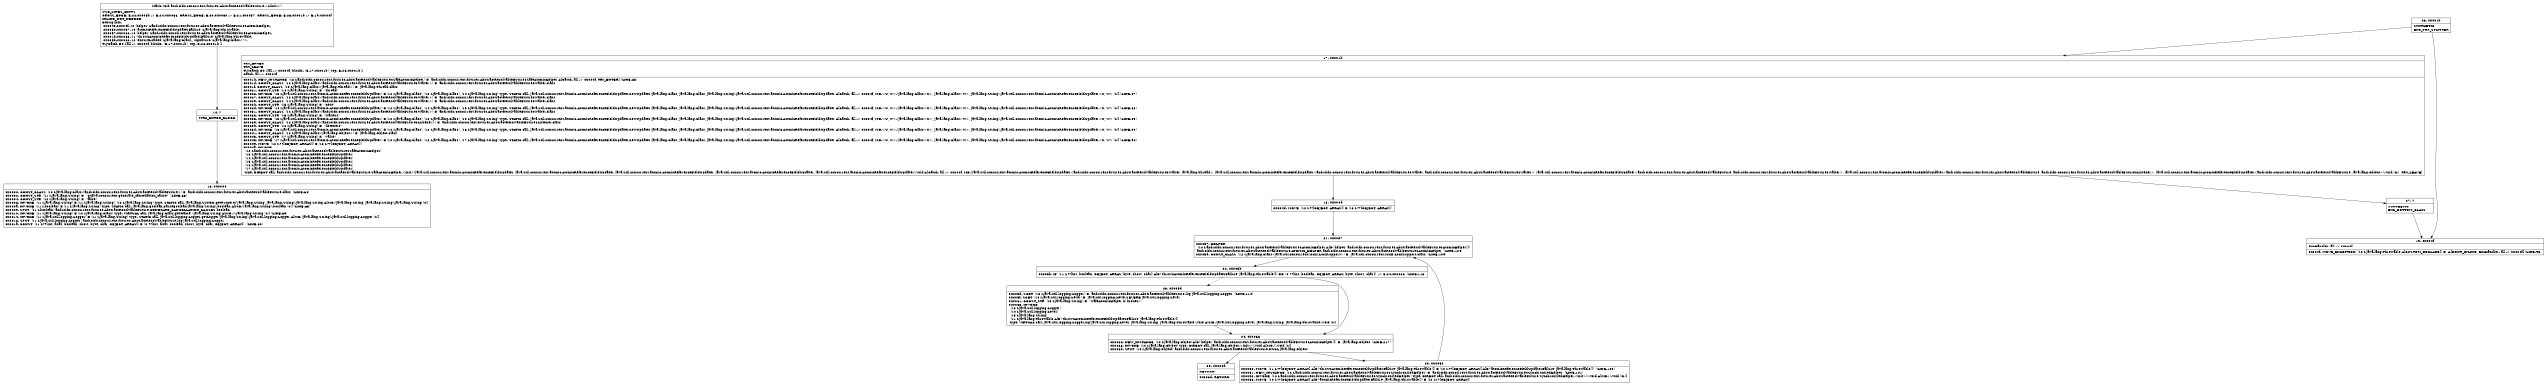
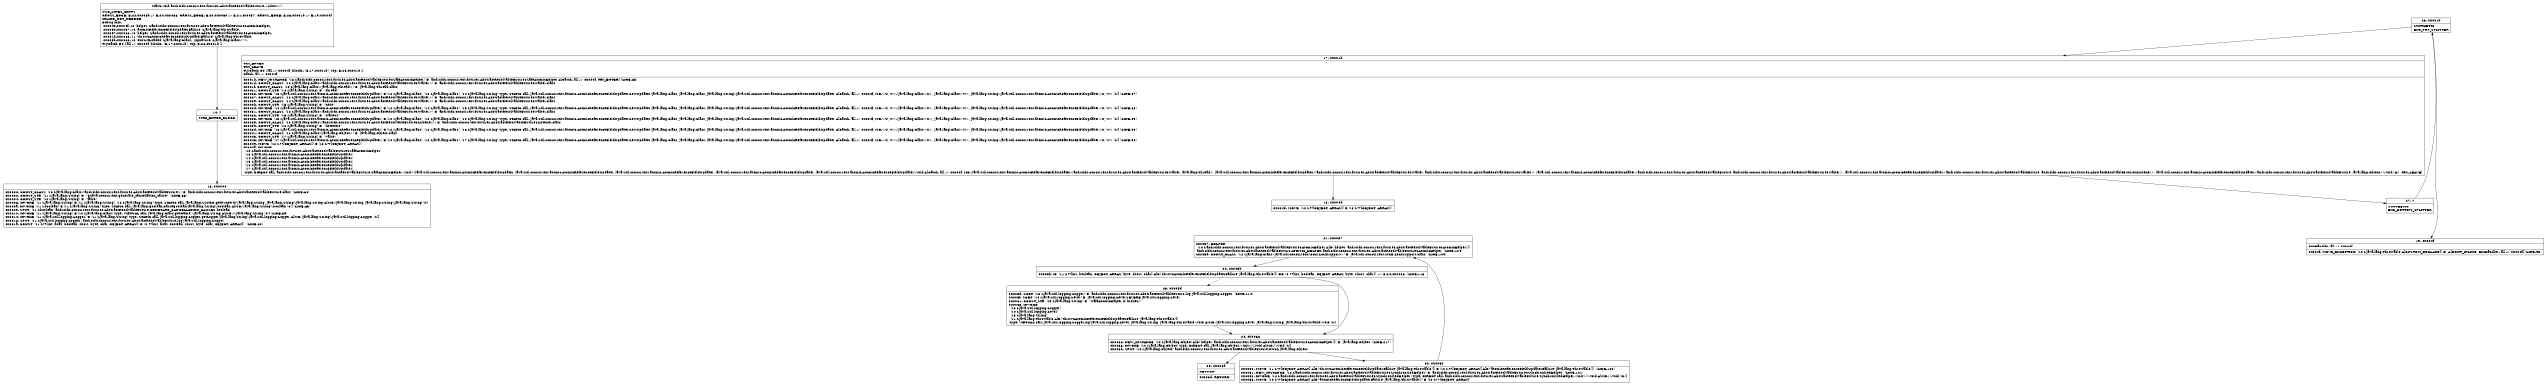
  digraph {
    node [shape=record]
    n1 [label="{14\:\ ?|MTH_ENTER_BLOCK\l}"]
    n2 [label="{16\:\ 0x0000|0x0000: CONST_CLASS  (r0 I:java.lang.Class\<androidx.concurrent.futures.AbstractResolvableFuture\>) =  androidx.concurrent.futures.AbstractResolvableFuture.class  (LINE:64)\l0x0002: CONST_STR  (r1 I:java.lang.String) =  \"guava.concurrent.generate_cancellation_cause\"  (LINE:66)\l0x0004: CONST_STR  (r2 I:java.lang.String) =  \"false\" \l0x0006: INVOKE  (r1 I:java.lang.String) = (r1 I:java.lang.String), (r2 I:java.lang.String) type: STATIC call: java.lang.System.getProperty(java.lang.String, java.lang.String):java.lang.String A[MD:(java.lang.String, java.lang.String):java.lang.String (c)]\l0x000a: INVOKE  (r1 I:boolean) = (r1 I:java.lang.String) type: STATIC call: java.lang.Boolean.parseBoolean(java.lang.String):boolean A[MD:(java.lang.String):boolean (c)] (LINE:65)\l0x000e: SPUT  (r1 I:boolean) androidx.concurrent.futures.AbstractResolvableFuture.GENERATE_CANCELLATION_CAUSES boolean \l0x0010: INVOKE  (r1 I:java.lang.String) = (r0 I:java.lang.Class) type: VIRTUAL call: java.lang.Class.getName():java.lang.String A[MD:():java.lang.String (c)] (LINE:69)\l0x0014: INVOKE  (r1 I:java.util.logging.Logger) = (r1 I:java.lang.String) type: STATIC call: java.util.logging.Logger.getLogger(java.lang.String):java.util.logging.Logger A[MD:(java.lang.String):java.util.logging.Logger (c)]\l0x0018: SPUT  (r1 I:java.util.logging.Logger) androidx.concurrent.futures.AbstractResolvableFuture.log java.util.logging.Logger \l0x001a: CONST  (r1 I:??[int, float, boolean, short, byte, char, OBJECT, ARRAY]) = (0 ??[int, float, boolean, short, byte, char, OBJECT, ARRAY])  (LINE:80)\l}"]
    n3 [label="{26\:\ 0x001b|SYNTHETIC\lEXC_TOP_SPLITTER\l}"]
    n4 [label="{17\:\ 0x001b|TRY_ENTER\lTRY_LEAVE\lTryCatch #0 \{all \-\> 0x004f, blocks: (B:17:0x001b), top: B:26:0x001b \}\lCatch: all \-\> 0x004f\l|0x001b: NEW_INSTANCE  (r8 I:androidx.concurrent.futures.AbstractResolvableFuture$SafeAtomicHelper) =  androidx.concurrent.futures.AbstractResolvableFuture$SafeAtomicHelper A[Catch: all \-\> 0x004f, TRY_ENTER] (LINE:85)\l0x001d: CONST_CLASS  (r2 I:java.lang.Class\<androidx.concurrent.futures.AbstractResolvableFuture$Waiter\>) =  androidx.concurrent.futures.AbstractResolvableFuture$Waiter.class \l0x001f: CONST_CLASS  (r3 I:java.lang.Class\<java.lang.Thread\>) =  java.lang.Thread.class \l0x0021: CONST_STR  (r4 I:java.lang.String) =  \"thread\" \l0x0023: INVOKE  (r3 I:java.util.concurrent.atomic.AtomicReferenceFieldUpdater) = (r2 I:java.lang.Class), (r3 I:java.lang.Class), (r4 I:java.lang.String) type: STATIC call: java.util.concurrent.atomic.AtomicReferenceFieldUpdater.newUpdater(java.lang.Class, java.lang.Class, java.lang.String):java.util.concurrent.atomic.AtomicReferenceFieldUpdater A[Catch: all \-\> 0x004f, MD:\<U, W\>:(java.lang.Class\<U\>, java.lang.Class\<W\>, java.lang.String):java.util.concurrent.atomic.AtomicReferenceFieldUpdater\<U, W\> (c)] (LINE:87)\l0x0027: CONST_CLASS  (r2 I:java.lang.Class\<androidx.concurrent.futures.AbstractResolvableFuture$Waiter\>) =  androidx.concurrent.futures.AbstractResolvableFuture$Waiter.class \l0x0029: CONST_CLASS  (r4 I:java.lang.Class\<androidx.concurrent.futures.AbstractResolvableFuture$Waiter\>) =  androidx.concurrent.futures.AbstractResolvableFuture$Waiter.class \l0x002b: CONST_STR  (r5 I:java.lang.String) =  \"next\" \l0x002d: INVOKE  (r4 I:java.util.concurrent.atomic.AtomicReferenceFieldUpdater) = (r2 I:java.lang.Class), (r4 I:java.lang.Class), (r5 I:java.lang.String) type: STATIC call: java.util.concurrent.atomic.AtomicReferenceFieldUpdater.newUpdater(java.lang.Class, java.lang.Class, java.lang.String):java.util.concurrent.atomic.AtomicReferenceFieldUpdater A[Catch: all \-\> 0x004f, MD:\<U, W\>:(java.lang.Class\<U\>, java.lang.Class\<W\>, java.lang.String):java.util.concurrent.atomic.AtomicReferenceFieldUpdater\<U, W\> (c)] (LINE:88)\l0x0031: CONST_CLASS  (r2 I:java.lang.Class\<androidx.concurrent.futures.AbstractResolvableFuture$Waiter\>) =  androidx.concurrent.futures.AbstractResolvableFuture$Waiter.class \l0x0033: CONST_STR  (r5 I:java.lang.String) =  \"waiters\" \l0x0035: INVOKE  (r5 I:java.util.concurrent.atomic.AtomicReferenceFieldUpdater) = (r0 I:java.lang.Class), (r2 I:java.lang.Class), (r5 I:java.lang.String) type: STATIC call: java.util.concurrent.atomic.AtomicReferenceFieldUpdater.newUpdater(java.lang.Class, java.lang.Class, java.lang.String):java.util.concurrent.atomic.AtomicReferenceFieldUpdater A[Catch: all \-\> 0x004f, MD:\<U, W\>:(java.lang.Class\<U\>, java.lang.Class\<W\>, java.lang.String):java.util.concurrent.atomic.AtomicReferenceFieldUpdater\<U, W\> (c)] (LINE:89)\l0x0039: CONST_CLASS  (r2 I:java.lang.Class\<androidx.concurrent.futures.AbstractResolvableFuture$Listener\>) =  androidx.concurrent.futures.AbstractResolvableFuture$Listener.class \l0x003b: CONST_STR  (r6 I:java.lang.String) =  \"listeners\" \l0x003d: INVOKE  (r6 I:java.util.concurrent.atomic.AtomicReferenceFieldUpdater) = (r0 I:java.lang.Class), (r2 I:java.lang.Class), (r6 I:java.lang.String) type: STATIC call: java.util.concurrent.atomic.AtomicReferenceFieldUpdater.newUpdater(java.lang.Class, java.lang.Class, java.lang.String):java.util.concurrent.atomic.AtomicReferenceFieldUpdater A[Catch: all \-\> 0x004f, MD:\<U, W\>:(java.lang.Class\<U\>, java.lang.Class\<W\>, java.lang.String):java.util.concurrent.atomic.AtomicReferenceFieldUpdater\<U, W\> (c)] (LINE:90)\l0x0041: CONST_CLASS  (r2 I:java.lang.Class\<java.lang.Object\>) =  java.lang.Object.class \l0x0043: CONST_STR  (r7 I:java.lang.String) =  \"value\" \l0x0045: INVOKE  (r7 I:java.util.concurrent.atomic.AtomicReferenceFieldUpdater) = (r0 I:java.lang.Class), (r2 I:java.lang.Class), (r7 I:java.lang.String) type: STATIC call: java.util.concurrent.atomic.AtomicReferenceFieldUpdater.newUpdater(java.lang.Class, java.lang.Class, java.lang.String):java.util.concurrent.atomic.AtomicReferenceFieldUpdater A[Catch: all \-\> 0x004f, MD:\<U, W\>:(java.lang.Class\<U\>, java.lang.Class\<W\>, java.lang.String):java.util.concurrent.atomic.AtomicReferenceFieldUpdater\<U, W\> (c)] (LINE:94)\l0x0049: MOVE  (r2 I:??[OBJECT, ARRAY]) = (r8 I:??[OBJECT, ARRAY]) \l0x004a: INVOKE  \l  (r2 I:androidx.concurrent.futures.AbstractResolvableFuture$SafeAtomicHelper)\l  (r3 I:java.util.concurrent.atomic.AtomicReferenceFieldUpdater)\l  (r4 I:java.util.concurrent.atomic.AtomicReferenceFieldUpdater)\l  (r5 I:java.util.concurrent.atomic.AtomicReferenceFieldUpdater)\l  (r6 I:java.util.concurrent.atomic.AtomicReferenceFieldUpdater)\l  (r7 I:java.util.concurrent.atomic.AtomicReferenceFieldUpdater)\l type: DIRECT call: androidx.concurrent.futures.AbstractResolvableFuture.SafeAtomicHelper.\<init\>(java.util.concurrent.atomic.AtomicReferenceFieldUpdater, java.util.concurrent.atomic.AtomicReferenceFieldUpdater, java.util.concurrent.atomic.AtomicReferenceFieldUpdater, java.util.concurrent.atomic.AtomicReferenceFieldUpdater, java.util.concurrent.atomic.AtomicReferenceFieldUpdater):void A[Catch: all \-\> 0x004f, MD:(java.util.concurrent.atomic.AtomicReferenceFieldUpdater\<androidx.concurrent.futures.AbstractResolvableFuture$Waiter, java.lang.Thread\>, java.util.concurrent.atomic.AtomicReferenceFieldUpdater\<androidx.concurrent.futures.AbstractResolvableFuture$Waiter, androidx.concurrent.futures.AbstractResolvableFuture$Waiter\>, java.util.concurrent.atomic.AtomicReferenceFieldUpdater\<androidx.concurrent.futures.AbstractResolvableFuture, androidx.concurrent.futures.AbstractResolvableFuture$Waiter\>, java.util.concurrent.atomic.AtomicReferenceFieldUpdater\<androidx.concurrent.futures.AbstractResolvableFuture, androidx.concurrent.futures.AbstractResolvableFuture$Listener\>, java.util.concurrent.atomic.AtomicReferenceFieldUpdater\<androidx.concurrent.futures.AbstractResolvableFuture, java.lang.Object\>):void (m), TRY_LEAVE]\l}"]
    n5 [label="{19\:\ 0x004f|ExcHandler: all \-\> 0x004f\l|0x004f: MOVE_EXCEPTION  (r0 I:java.lang.Throwable A[CUSTOM_DECLARE]) =  A[DONT_INLINE, ExcHandler: all \-\> 0x004f] (LINE:95)\l}"]
    n6 [label="{18\:\ 0x004d|0x004d: MOVE  (r0 I:??[OBJECT, ARRAY]) = (r8 I:??[OBJECT, ARRAY]) \l}"]
-   n7 [label="{27\:\ ?|SYNTHETIC\lEXC_BOTTOM_CLASS\l}"]
+   n7 [label="{27\:\ ?|SYNTHETIC\lEXC_BOTTOM_SPLITTER\l}"]
    n8 [label="{21\:\ 0x0057|0x0057: HELPER  \l  (r0 I:androidx.concurrent.futures.AbstractResolvableFuture$AtomicHelper A[D('helper' androidx.concurrent.futures.AbstractResolvableFuture$AtomicHelper)])\l androidx.concurrent.futures.AbstractResolvableFuture.ATOMIC_HELPER androidx.concurrent.futures.AbstractResolvableFuture$AtomicHelper  (LINE:104)\l0x0059: CONST_CLASS  (r2 I:java.lang.Class\<java.util.concurrent.locks.LockSupport\>) =  java.util.concurrent.locks.LockSupport.class  (LINE:109)\l}"]
    n9 [label="{22\:\ 0x005b|0x005b: IF  (r1 I:??[int, boolean, OBJECT, ARRAY, byte, short, char] A[D('thrownAtomicReferenceFieldUpdaterFailure' java.lang.Throwable)]) == (0 ??[int, boolean, OBJECT, ARRAY, byte, short, char])  \-\> B:24:0x0066  (LINE:113)\l}"]
    n10 [label="{23\:\ 0x005d|0x005d: SGET  (r3 I:java.util.logging.Logger) =  androidx.concurrent.futures.AbstractResolvableFuture.log java.util.logging.Logger  (LINE:114)\l0x005f: SGET  (r4 I:java.util.logging.Level) =  java.util.logging.Level.SEVERE java.util.logging.Level \l0x0061: CONST_STR  (r5 I:java.lang.String) =  \"SafeAtomicHelper is broken!\" \l0x0063: INVOKE  \l  (r3 I:java.util.logging.Logger)\l  (r4 I:java.util.logging.Level)\l  (r5 I:java.lang.String)\l  (r1 I:java.lang.Throwable A[D('thrownAtomicReferenceFieldUpdaterFailure' java.lang.Throwable)])\l type: VIRTUAL call: java.util.logging.Logger.log(java.util.logging.Level, java.lang.String, java.lang.Throwable):void A[MD:(java.util.logging.Level, java.lang.String, java.lang.Throwable):void (c)]\l}"]
    n11 [label="{24\:\ 0x0066|0x0066: NEW_INSTANCE  (r0 I:java.lang.Object A[D('helper' androidx.concurrent.futures.AbstractResolvableFuture$AtomicHelper)]) =  java.lang.Object  (LINE:217)\l0x0068: INVOKE  (r0 I:java.lang.Object) type: DIRECT call: java.lang.Object.\<init\>():void A[MD:():void (c)]\l0x006b: SPUT  (r0 I:java.lang.Object) androidx.concurrent.futures.AbstractResolvableFuture.NULL java.lang.Object \l}"]
    n12 [label="{25\:\ 0x006d|RETURN\l|0x006d: RETURN   \l}"]
    n13 [label="{20\:\ 0x0050|0x0050: MOVE  (r1 I:??[OBJECT, ARRAY] A[D('thrownAtomicReferenceFieldUpdaterFailure' java.lang.Throwable)]) = (r0 I:??[OBJECT, ARRAY] A[D('atomicReferenceFieldUpdaterFailure' java.lang.Throwable)])  (LINE:100)\l0x0051: NEW_INSTANCE  (r2 I:androidx.concurrent.futures.AbstractResolvableFuture$SynchronizedHelper) =  androidx.concurrent.futures.AbstractResolvableFuture$SynchronizedHelper  (LINE:101)\l0x0053: INVOKE  (r2 I:androidx.concurrent.futures.AbstractResolvableFuture$SynchronizedHelper) type: DIRECT call: androidx.concurrent.futures.AbstractResolvableFuture.SynchronizedHelper.\<init\>():void A[MD:():void (m)]\l0x0056: MOVE  (r0 I:??[OBJECT, ARRAY] A[D('atomicReferenceFieldUpdaterFailure' java.lang.Throwable)]) = (r2 I:??[OBJECT, ARRAY]) \l}"]
    n14 [label="{static void androidx.concurrent.futures.AbstractResolvableFuture.\<clinit\>()  | USE_LINES_HINTS\lCROSS_EDGE: B:22:0x005b \-\> B:24:0x0066, CROSS_EDGE: B:20:0x0050 \-\> B:21:0x0057, CROSS_EDGE: B:26:0x001b \-\> B:19:0x004f\lINLINE_NOT_NEEDED\lDebug Info:\l  0x004e\-0x004f: r0 'helper' Landroidx\/concurrent\/futures\/AbstractResolvableFuture$AtomicHelper;\l  0x0050\-0x0057: r0 'atomicReferenceFieldUpdaterFailure' Ljava\/lang\/Throwable;\l  0x0057\-0x0066: r0 'helper' Landroidx\/concurrent\/futures\/AbstractResolvableFuture$AtomicHelper;\l  0x001b\-0x0066: r1 'thrownAtomicReferenceFieldUpdaterFailure' Ljava\/lang\/Throwable;\l  0x005b\-0x0066: r2 'ensureLoaded' Ljava\/lang\/Class;, signature: Ljava\/lang\/Class\<*\>;\lTryCatch #0 \{all \-\> 0x004f, blocks: (B:17:0x001b), top: B:26:0x001b \}\l}"]
    n1 -> n2
    n3 -> n4
    n3 -> n5
    n4 -> n6
    n4 -> n7
-   n6 -> n8
-   n7 -> n5
+   n7 -> n3
    n8 -> n9
    n9 -> n10 [style=dashed]
    n9 -> n11
    n10 -> n11
    n11 -> n12
    n11 -> n13
    n13 -> n8
    n14 -> n1
  }
